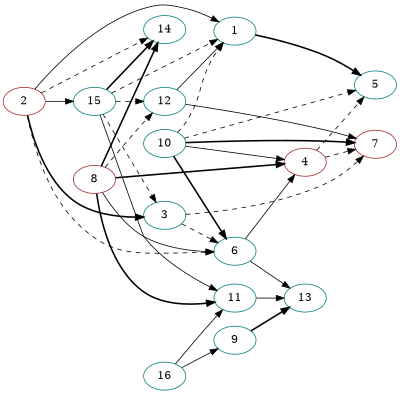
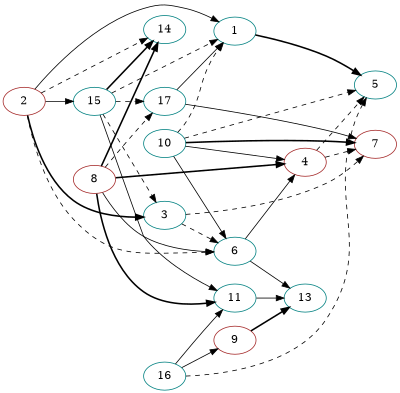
  digraph {
    rankdir=LR
    node [Weight=17 color=teal]
    edge [Weight=1 style=solid]
    1 [Weight=30]
    5 [Weight=16]
    2 [Weight=33 color=brown]
    3 [Weight=18]
    6
    14 [Weight=25]
    15 [Weight=25]
    7 [Weight=32 color=brown]
    4 [Weight=11 color=brown]
    13
    11 [Weight=36]
-   12 [Weight=28]
+   12 [Weight=28 label=17]
    8 [Weight=22 color=brown]
-   9 [Weight=24]
+   9 [Weight=24 color=brown]
    10 [Weight=32]
    16
    1 -> 5 [style=bold]
    2 -> 1 [Weight=16]
    2 -> 3 [Weight=19 style=bold]
    2 -> 6 [style=dashed]
    2 -> 14 [Weight=3 style=dashed]
    2 -> 15 [Weight=4]
    3 -> 6 [Weight=9 style=dashed]
    3 -> 7 [Weight=4 style=dashed]
    6 -> 4 [Weight=0]
    6 -> 13 [Weight=18]
    15 -> 1 [Weight=4 style=dashed]
    15 -> 3 [Weight=8 style=dashed]
    15 -> 14 [Weight=10 style=bold]
    15 -> 11 [Weight=3]
    15 -> 12 [Weight=0 style=dashed]
    4 -> 5 [Weight=0 style=dashed]
    4 -> 7 [Weight=5 style=dashed]
    11 -> 13 [Weight=12]
    12 -> 1 [Weight=6]
    12 -> 7 [Weight=9]
    8 -> 6
    8 -> 14 [Weight=17 style=bold]
    8 -> 4 [Weight=10 style=bold]
    8 -> 11 [Weight=12 style=bold]
    8 -> 12 [Weight=2 style=dashed]
    9 -> 13 [Weight=2 style=bold]
    10 -> 1 [Weight=10 style=dashed]
    10 -> 5 [Weight=19 style=dashed]
-   10 -> 6 [Weight=5 style=bold]
+   10 -> 6 [Weight=5]
    10 -> 7 [Weight=11 style=bold]
    10 -> 4 [Weight=18]
+   16 -> 5 [style=dashed]
    16 -> 11 [Weight=17]
    16 -> 9 [Weight=4]
  }
